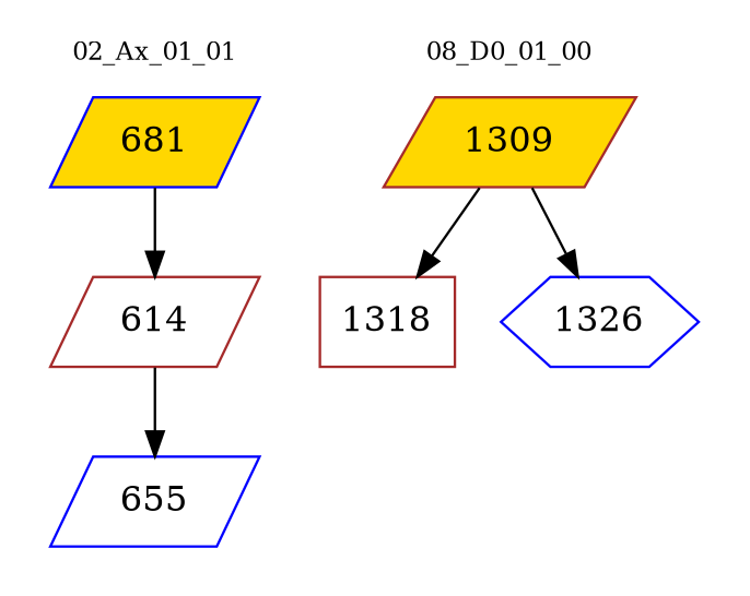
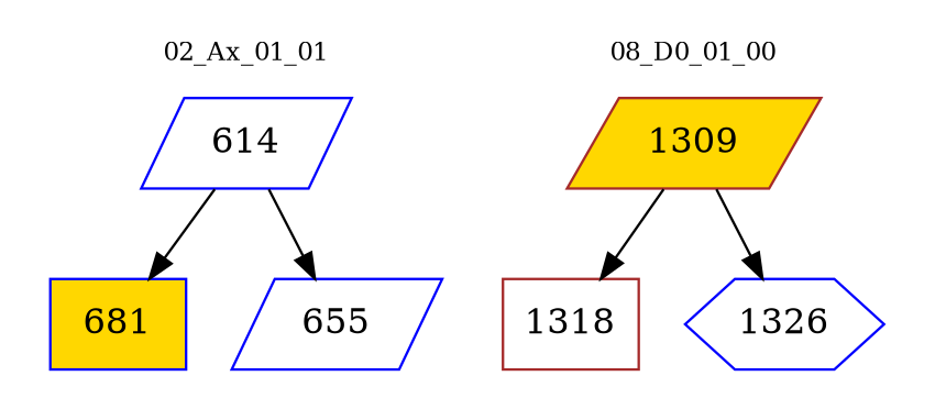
  digraph {
    node [color=brown fillcolor=white shape=parallelogram style=filled]
    edge [color=black]
-   n1 [label=614]
-   n2 [color=blue fillcolor=gold label=681]
+   n1 [color=blue label=614]
+   n2 [color=blue fillcolor=gold label=681 shape=box]
    n3 [color=blue label=655]
    n4 [fillcolor=gold label=1309]
    n5 [label=1318 shape=box]
    n6 [color=blue label=1326 shape=hexagon]
    subgraph cluster_1 {
      color=white
      fontsize=10
      label="02_Ax_01_01"
      n1
      n2
      n3
    }
    subgraph cluster_2 {
      color=white
      fontsize=10
      label="08_D0_01_00"
      n4
      n5
      n6
    }
-   n2 -> n1
+   n1 -> n2
    n1 -> n3
    n4 -> n5
    n4 -> n6
  }
